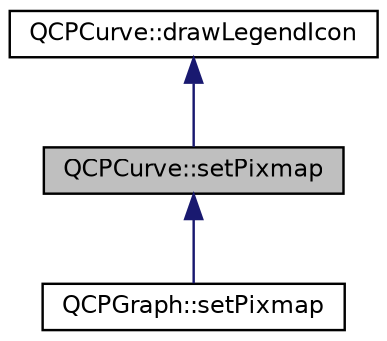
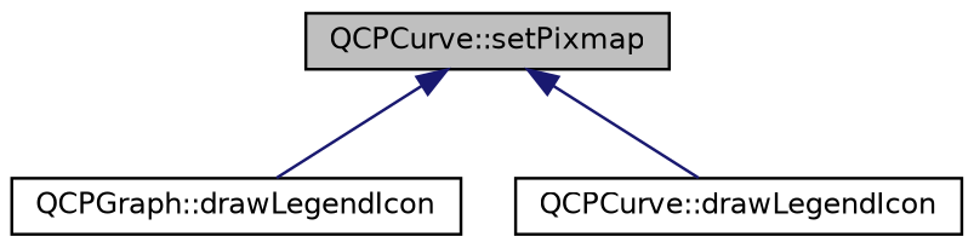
  digraph {
    rankdir=TB
    node [color=black fillcolor=white fontname=Helvetica fontsize=10 shape=record style=filled]
    edge [color=midnightblue dir=back fontname=Helvetica fontsize=10 labelfontname=Helvetica labelfontsize=10 style=solid]
    n1 [fillcolor=grey75 fontcolor=black height=0.2 label="QCPCurve::setPixmap" width=0.4]
-   n2 [height=0.2 label="QCPGraph::setPixmap" width=0.4]
+   n2 [height=0.2 label="QCPGraph::drawLegendIcon" width=0.4]
    n3 [height=0.2 label="QCPCurve::drawLegendIcon" width=0.4]
    n1 -> n2
-   n3 -> n1
+   n1 -> n3
  }
